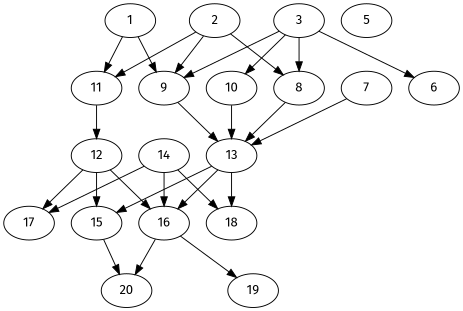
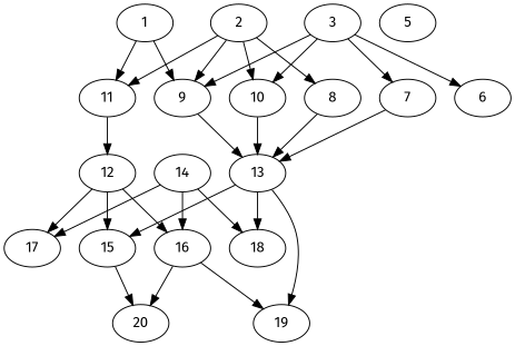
  digraph {
    fontname="Fira Sans"
    node [alpha=0.17 fontname="Fira Sans"]
    edge [fontname="Fira Sans"]
    1 [alpha=0.04 expect_size=7925760]
    9 [expect_size=27674624]
    11 [alpha=0.05 expect_size=18807808]
    13 [expect_size=5322752]
    12 [alpha=0.19 expect_size=28343296]
    15 [alpha=0.03 expect_size=29668352]
    16 [alpha=0.06 expect_size=49230848]
    18 [alpha=0.05 expect_size=35316736]
    17 [alpha=0.01 expect_size=9073664]
    2 [alpha=0.10 expect_size=9916416]
    8 [alpha=0.11 expect_size=7070720]
    10 [alpha=0.04 expect_size=9344000]
    3 [alpha=0.11 expect_size=8659968]
    6 [alpha=0.03 expect_size=34461696]
    7 [alpha=0.11 expect_size=19043328]
    14 [alpha=0.08 expect_size=31032320]
    5 [alpha=0.08 expect_size=48604160]
    20 [alpha=0.10 expect_size=7378944]
    19 [expect_size=13315072]
    1 -> 9
    1 -> 11
    9 -> 13
    11 -> 12
    13 -> 15
-   13 -> 16
+   13 -> 19
    13 -> 18
    12 -> 15
    12 -> 16
    12 -> 17
    15 -> 20
    16 -> 20
    16 -> 19
    2 -> 9
    2 -> 11
    2 -> 8
+   2 -> 10
    8 -> 13
    10 -> 13
    3 -> 9
    3 -> 10
    3 -> 6
-   3 -> 8
+   3 -> 7
    7 -> 13
    14 -> 16
    14 -> 18
    14 -> 17
  }
